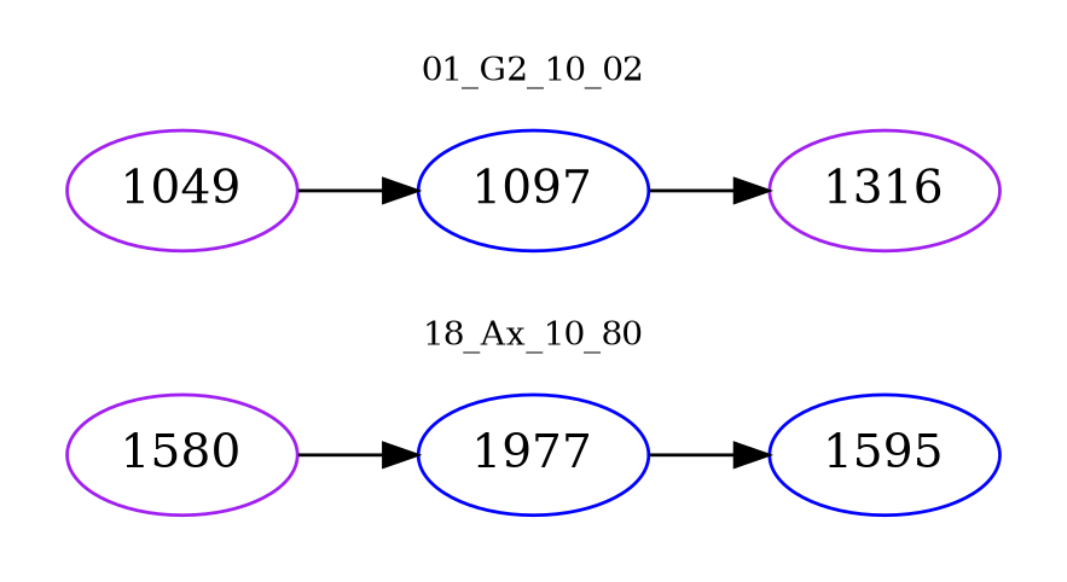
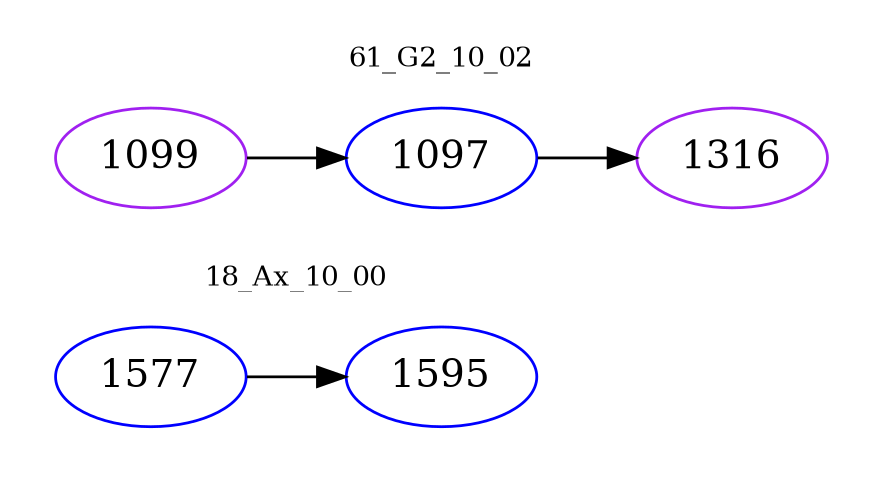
  digraph {
    rankdir=LR
    node [color=purple]
    edge [color=black]
-   n1 [label=1580]
-   n2 [color=blue label=1977]
+   n2 [color=blue label=1577]
    n3 [color=blue label=1595]
-   n4 [label=1049]
+   n4 [label=1099]
    n5 [color=blue label=1097]
    n6 [label=1316]
    subgraph cluster_1 {
      color=white
      fontsize=10
-     label="18_Ax_10_80"
-     n1
+     label="18_Ax_10_00"
      n2
      n3
    }
    subgraph cluster_2 {
      color=white
      fontsize=10
-     label="01_G2_10_02"
+     label="61_G2_10_02"
      n4
      n5
      n6
    }
-   n1 -> n2
    n2 -> n3
    n4 -> n5
    n5 -> n6
  }
